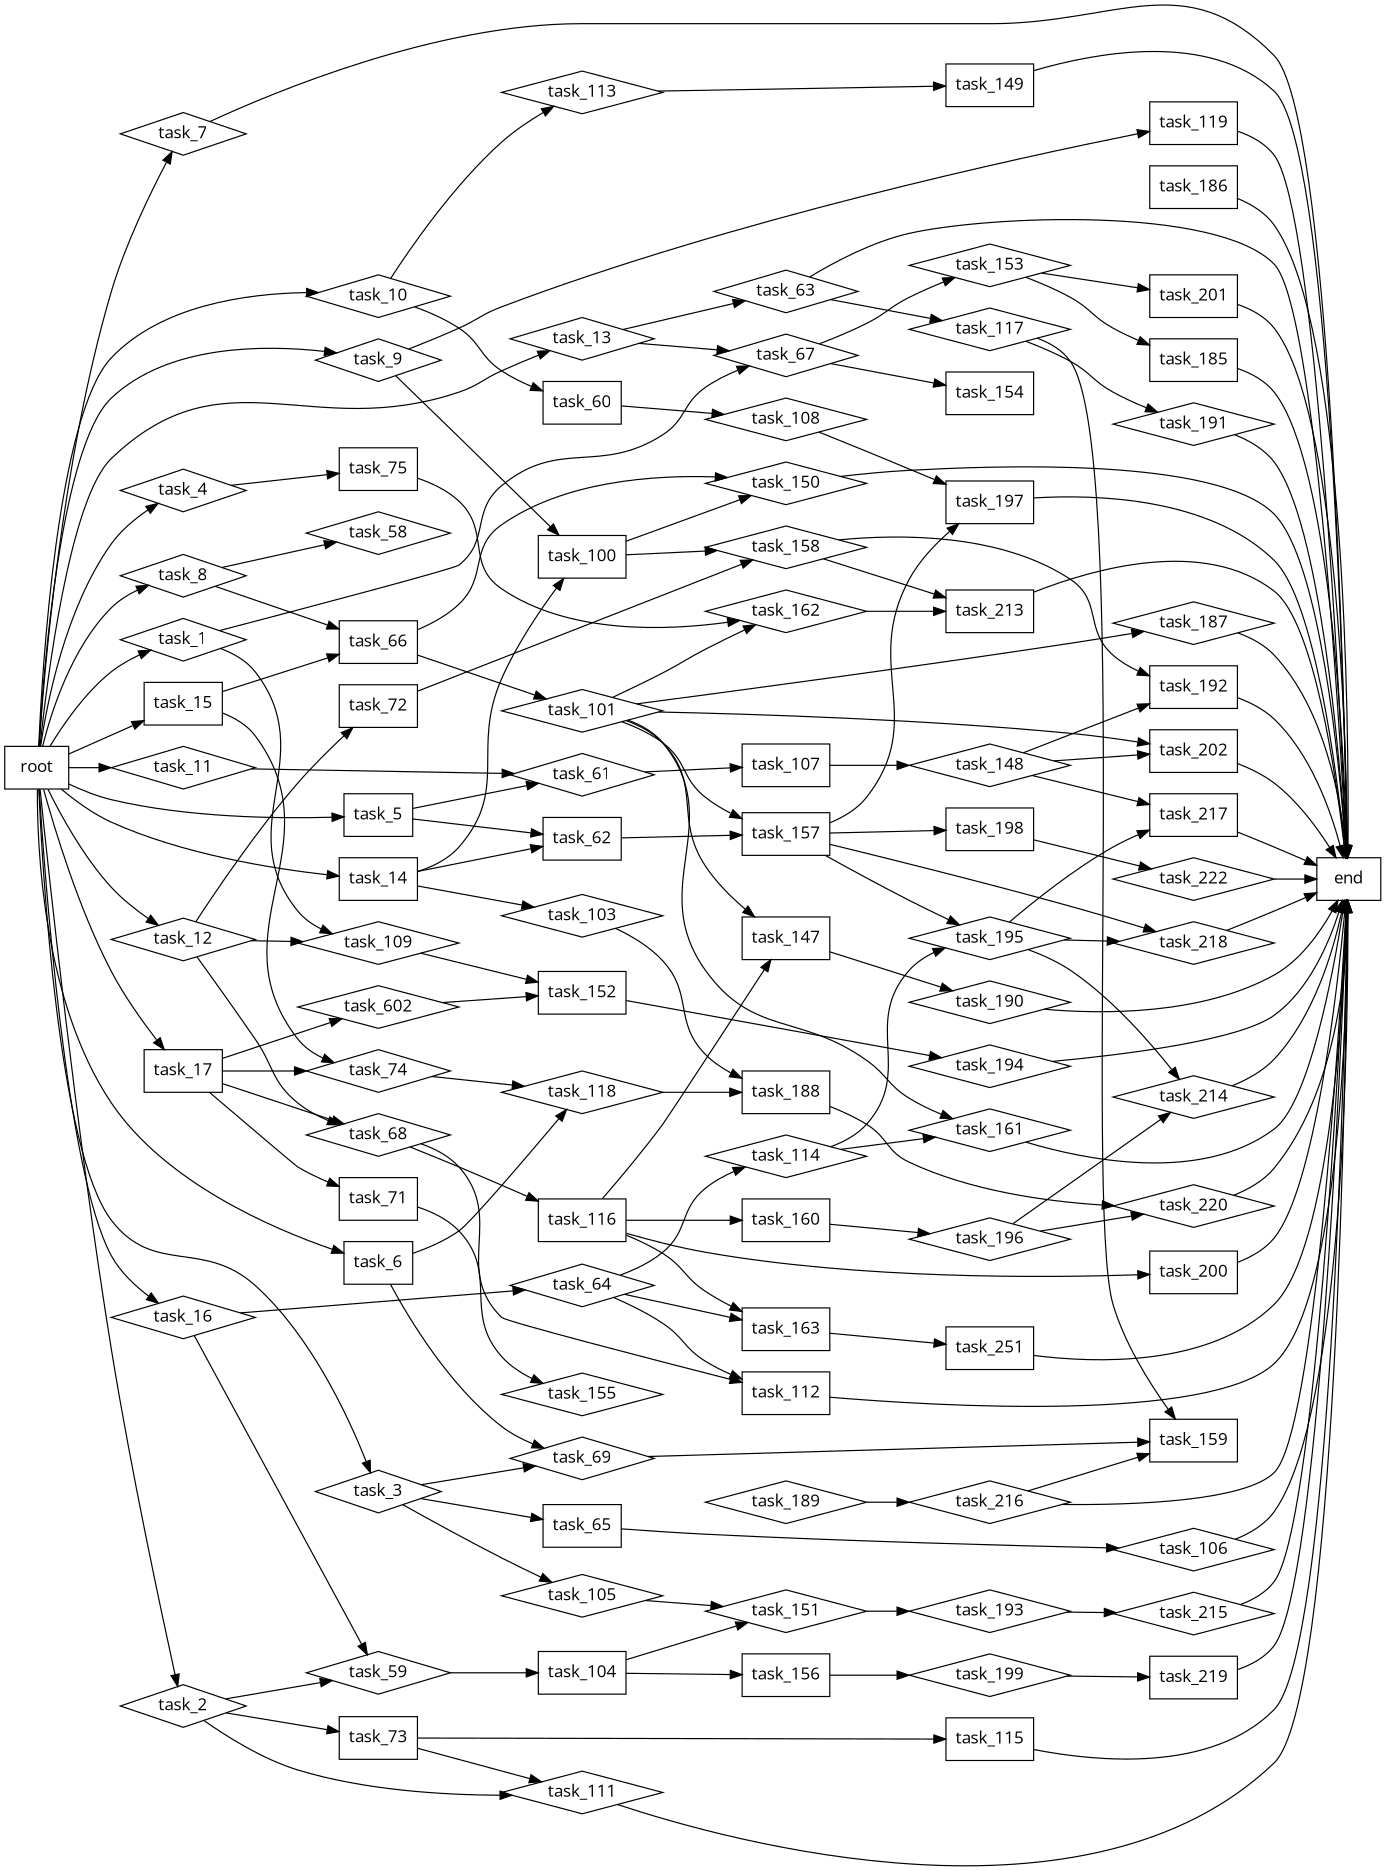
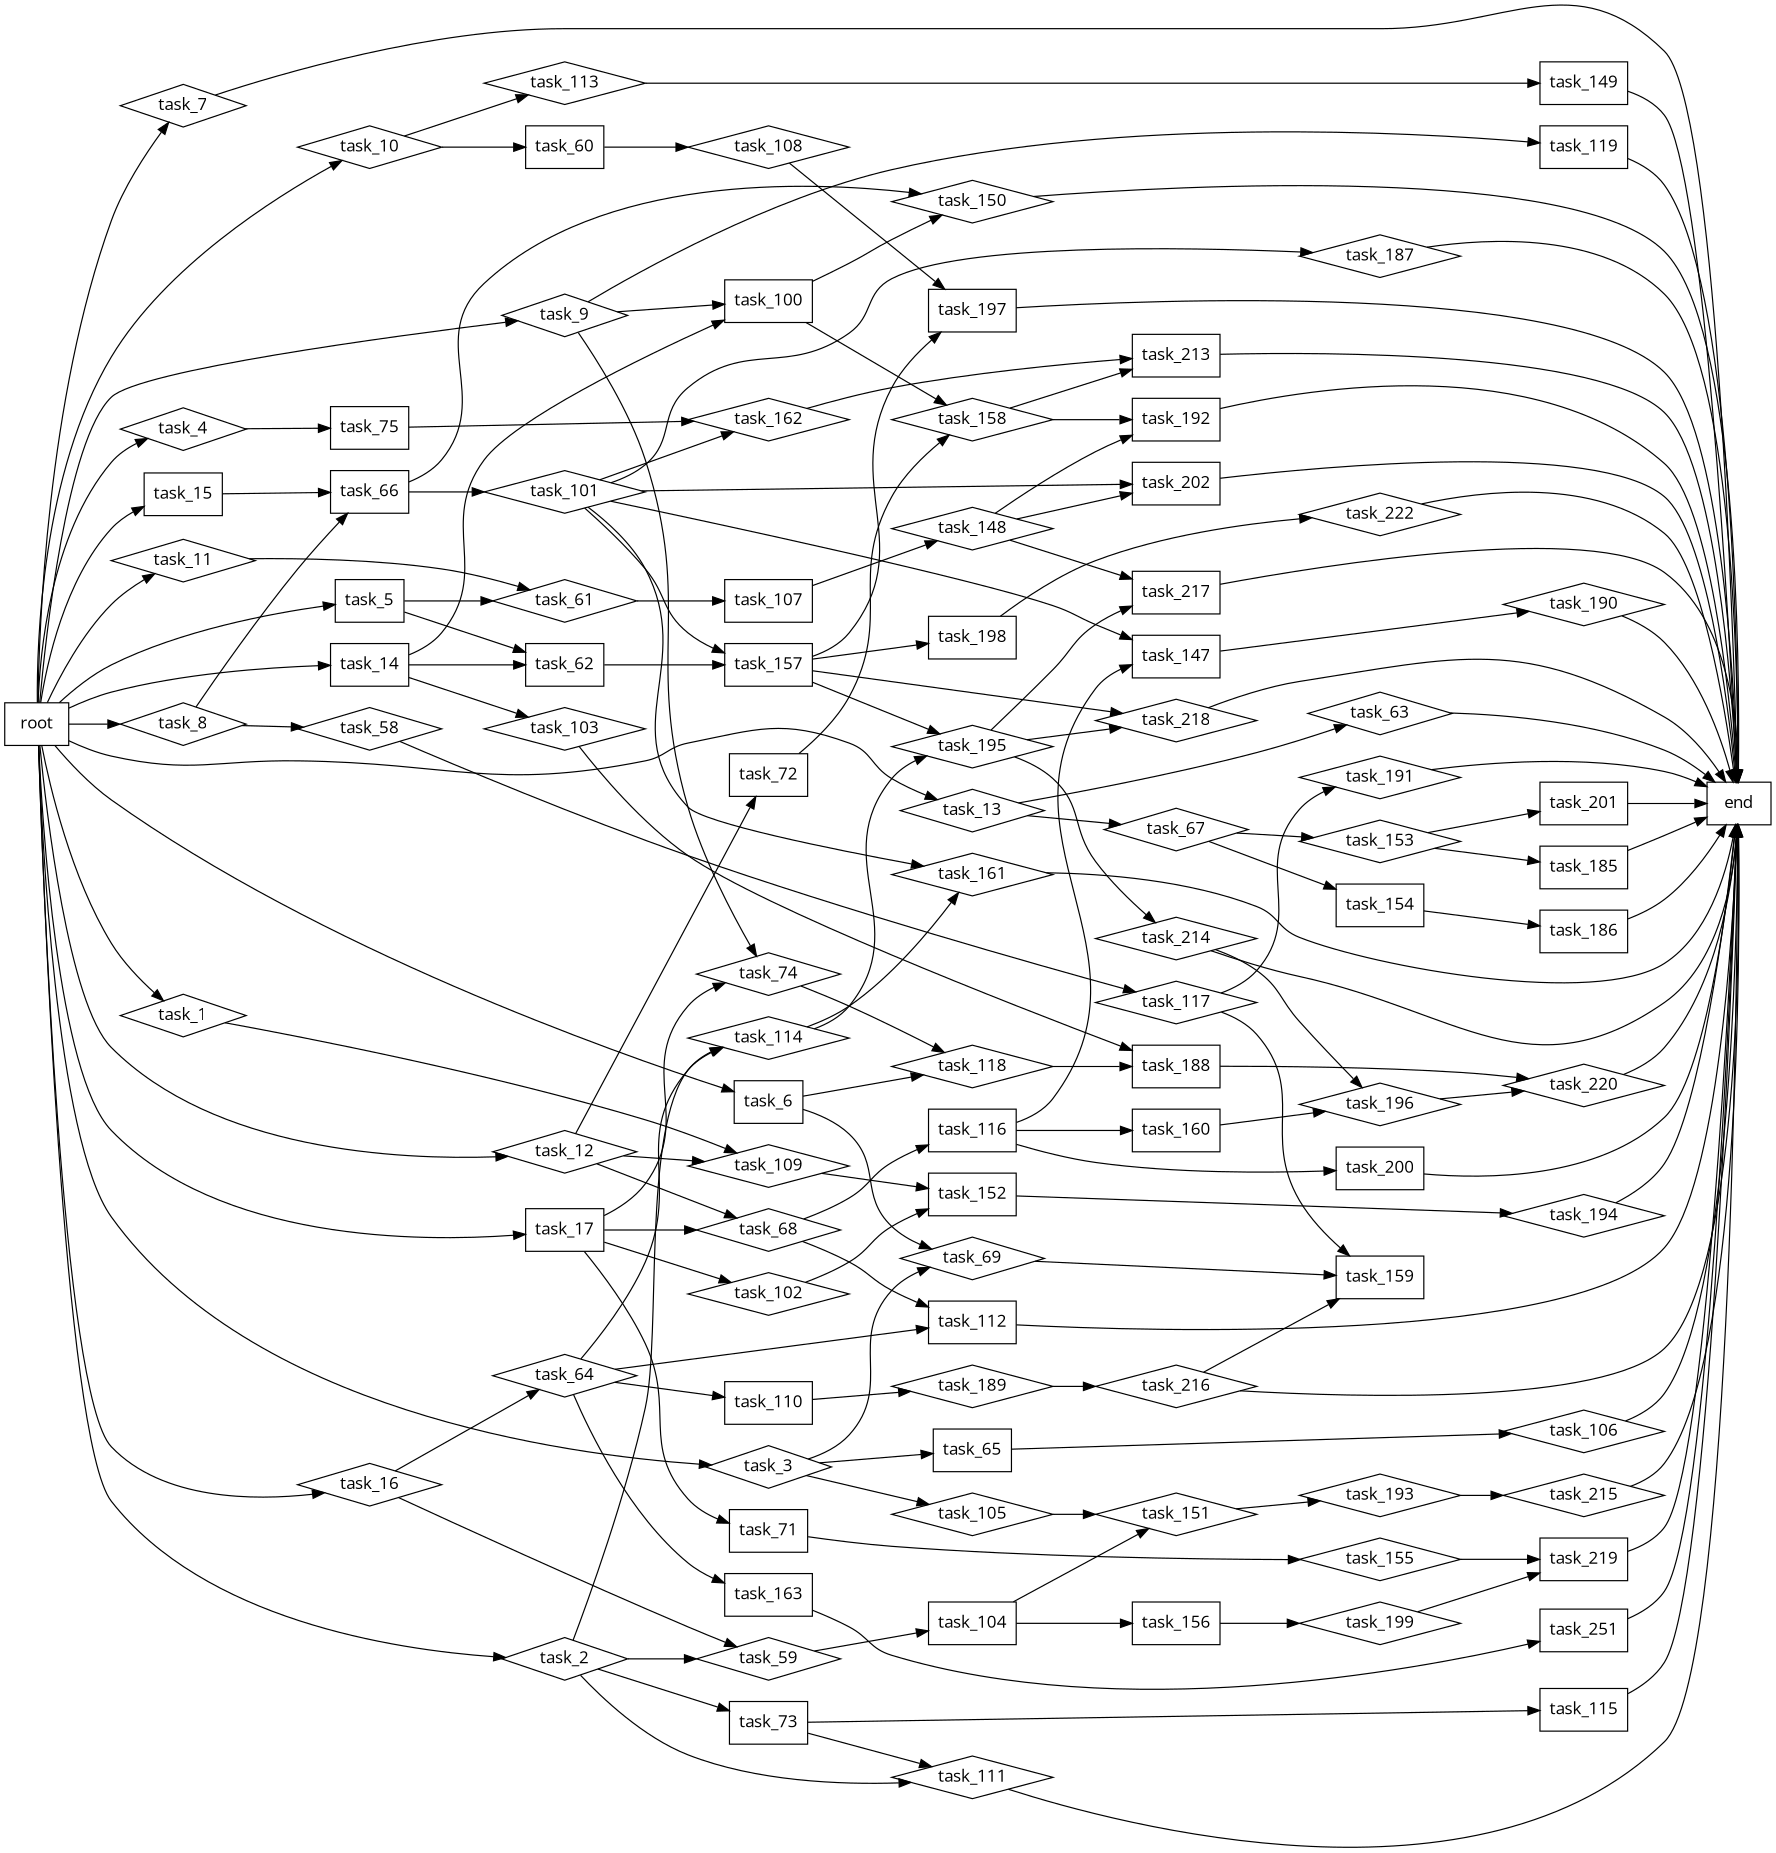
  digraph {
    fontname="Open Sans"
    rankdir=LR
    node [fontname="Open Sans" shape=diamond]
    edge [fontname="Open Sans"]
    task_116 [shape=box]
    task_163 [shape=box]
    task_147 [shape=box]
    task_160 [shape=box]
    task_200 [shape=box]
    n6 [label=task_251 shape=box]
    task_190
    task_196
    end [shape=box]
    task_105
    task_151
    task_193
    task_15 [shape=box]
    task_66 [shape=box]
    task_150
    task_101
    task_152 [shape=box]
-   task_102 [label=task_602]
+   task_102
    task_194
    task_188 [shape=box]
    task_118
    task_220
    task_185 [shape=box]
    task_153
    task_201 [shape=box]
    task_191
    task_7
    task_104 [shape=box]
    task_156 [shape=box]
    task_199
    task_119 [shape=box]
    task_75 [shape=box]
    task_162
    task_213 [shape=box]
    task_214
    task_154 [shape=box]
    task_186 [shape=box]
    task_106
    task_117
    task_159 [shape=box]
    task_219 [shape=box]
    task_155
    task_9
    task_100 [shape=box]
    task_74
    task_158
    task_216
    task_112 [shape=box]
    task_59
    task_217 [shape=box]
    task_73 [shape=box]
    task_115 [shape=box]
    task_111
    task_64
    task_114
+   task_110 [shape=box]
    task_195
    task_161
    task_189
    task_198 [shape=box]
    task_222
    task_65 [shape=box]
    task_63
    task_68
    task_58
    task_107 [shape=box]
    task_61
    task_148
    task_1
    task_109
    task_67
    task_157 [shape=box]
    task_218
    task_197 [shape=box]
    task_69
    task_62 [shape=box]
    task_187
    task_202 [shape=box]
    task_192 [shape=box]
    task_11
    task_4
    task_60 [shape=box]
    task_108
    task_10
    task_113
    task_149 [shape=box]
    task_215
    task_8
    task_71 [shape=box]
    task_14 [shape=box]
    task_103
    task_12
    task_72 [shape=box]
    task_13
    task_3
    task_6 [shape=box]
    task_2
    task_17 [shape=box]
    root [shape=box]
    task_16
    task_5 [shape=box]
-   task_116 -> task_163
    task_116 -> task_147
    task_116 -> task_160
    task_116 -> task_200
    task_163 -> n6
    task_147 -> task_190
    task_160 -> task_196
    task_200 -> end
    n6 -> end
    task_190 -> end
    task_196 -> task_220
-   task_196 -> task_214
+   task_214 -> task_196
    task_105 -> task_151
    task_151 -> task_193
    task_193 -> task_215
    task_15 -> task_66
    task_66 -> task_150
    task_66 -> task_101
    task_150 -> end
    task_101 -> task_147
    task_101 -> task_162
    task_101 -> task_161
    task_101 -> task_157
    task_101 -> task_187
    task_101 -> task_202
    task_152 -> task_194
    task_102 -> task_152
    task_194 -> end
    task_188 -> task_220
    task_118 -> task_188
    task_220 -> end
    task_185 -> end
    task_153 -> task_185
    task_153 -> task_201
    task_201 -> end
    task_191 -> end
    task_7 -> end
    task_104 -> task_151
    task_104 -> task_156
    task_156 -> task_199
    task_199 -> task_219
    task_119 -> end
    task_75 -> task_162
    task_162 -> task_213
    task_213 -> end
    task_214 -> end
+   task_154 -> task_186
    task_186 -> end
    task_106 -> end
    task_117 -> task_191
    task_117 -> task_159
    task_219 -> end
+   task_155 -> task_219
    task_9 -> task_119
    task_9 -> task_100
-   task_15 -> task_74
+   task_9 -> task_74
    task_100 -> task_150
    task_100 -> task_158
    task_74 -> task_118
    task_158 -> task_213
    task_158 -> task_192
    task_216 -> end
    task_216 -> task_159
    task_112 -> end
    task_59 -> task_104
    task_217 -> end
    task_73 -> task_115
    task_73 -> task_111
    task_115 -> end
    task_111 -> end
    task_64 -> task_163
    task_64 -> task_112
    task_64 -> task_114
+   task_64 -> task_110
    task_114 -> task_195
    task_114 -> task_161
+   task_110 -> task_189
    task_195 -> task_214
    task_195 -> task_217
    task_195 -> task_218
    task_161 -> end
    task_189 -> task_216
    task_198 -> task_222
    task_222 -> end
    task_65 -> task_106
    task_63 -> end
    task_68 -> task_116
    task_68 -> task_112
-   task_63 -> task_117
+   task_58 -> task_117
    task_107 -> task_148
    task_61 -> task_107
    task_148 -> task_217
    task_148 -> task_202
    task_148 -> task_192
    task_1 -> task_109
-   task_1 -> task_67
    task_109 -> task_152
    task_67 -> task_153
    task_67 -> task_154
    task_157 -> task_195
    task_157 -> task_198
    task_157 -> task_218
    task_157 -> task_197
    task_218 -> end
    task_197 -> end
    task_69 -> task_159
    task_62 -> task_157
    task_187 -> end
    task_202 -> end
    task_192 -> end
    task_11 -> task_61
    task_4 -> task_75
    task_60 -> task_108
    task_108 -> task_197
    task_10 -> task_60
    task_10 -> task_113
    task_113 -> task_149
    task_149 -> end
    task_215 -> end
    task_8 -> task_66
    task_8 -> task_58
    task_71 -> task_155
    task_14 -> task_100
    task_14 -> task_62
    task_14 -> task_103
    task_103 -> task_188
    task_12 -> task_68
    task_12 -> task_109
    task_12 -> task_72
    task_72 -> task_158
    task_13 -> task_63
    task_13 -> task_67
    task_3 -> task_105
    task_3 -> task_65
    task_3 -> task_69
    task_6 -> task_118
    task_6 -> task_69
    task_2 -> task_59
    task_2 -> task_73
    task_2 -> task_111
+   task_2 -> task_114
    task_17 -> task_102
    task_17 -> task_74
    task_17 -> task_68
    task_17 -> task_71
    root -> task_15
    root -> task_7
    root -> task_9
    root -> task_1
    root -> task_11
    root -> task_4
    root -> task_10
    root -> task_8
    root -> task_14
    root -> task_12
    root -> task_13
    root -> task_3
    root -> task_6
    root -> task_2
    root -> task_17
    root -> task_16
    root -> task_5
    task_16 -> task_59
    task_16 -> task_64
    task_5 -> task_61
    task_5 -> task_62
  }
